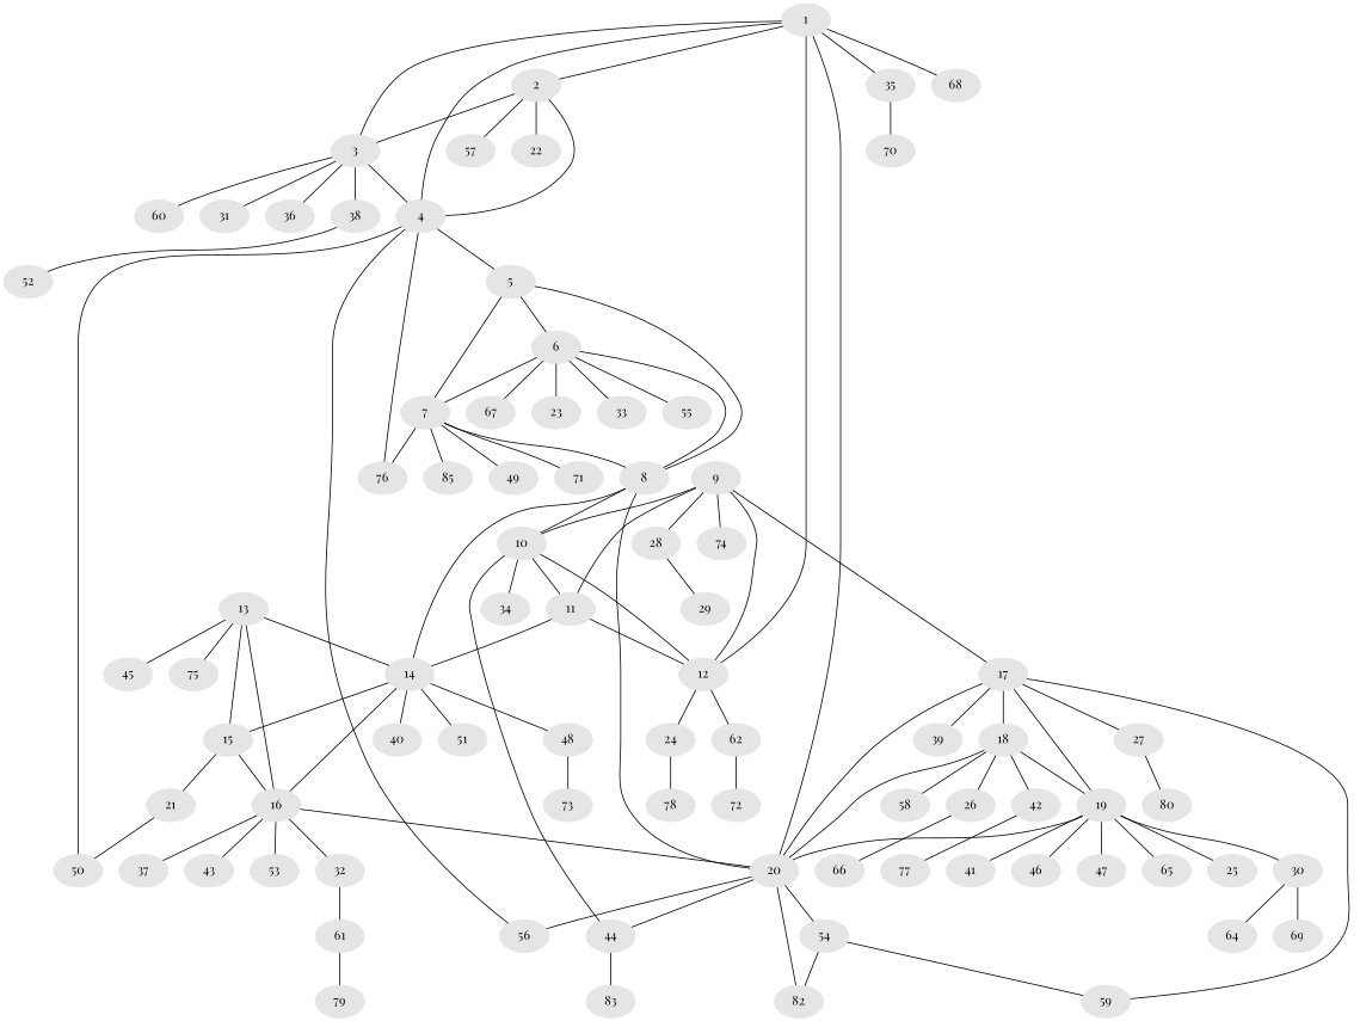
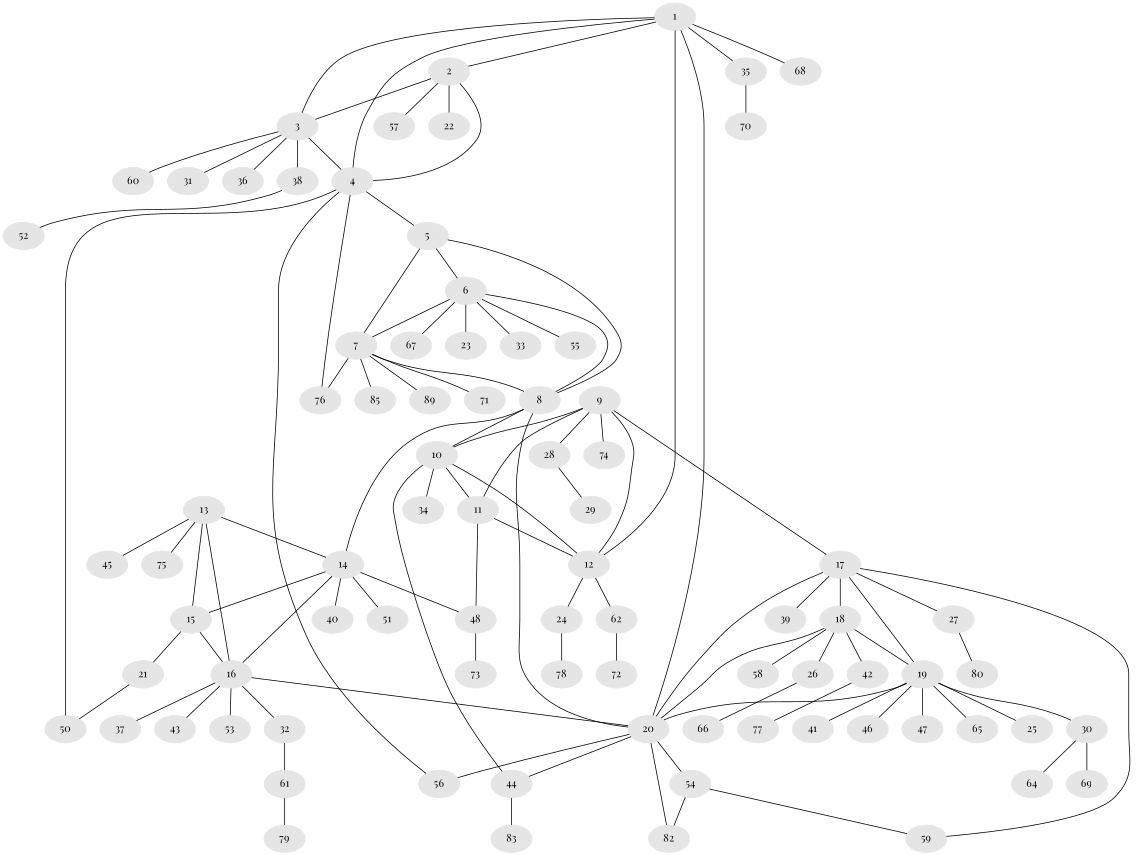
  graph {
    fontname="Playfair Display"
    node [color=gray90 fontname="Playfair Display" style=filled]
    edge [fontname="Playfair Display"]
    1
    2
    3
    4
    12
    20
    35
    68
    22
    57
    31
    36
    38
    60
    5
    50
    56
    76
    24
    62
    54
    44
    82
    70
    52
    6
    7
    8
    13
    14
    15
    16
    45
    75
    23
    33
    55
    67
-   49
+   49 [label=89]
    71
    n41 [label=85]
    10
    59
    11
    34
    40
    48
    51
    9
    17
    28
    74
    18
    19
    27
    39
    29
    83
    78
    72
    21
    32
    37
    43
    53
    73
    61
    26
    42
    58
    25
    30
    41
    46
    47
    65
    80
    66
    77
    64
    69
    79
    1 -- 2
    1 -- 3
    1 -- 4
    1 -- 12
    1 -- 20
    1 -- 35
    1 -- 68
    2 -- 3
    2 -- 4
    2 -- 22
    2 -- 57
    3 -- 4
    3 -- 31
    3 -- 36
    3 -- 38
    3 -- 60
    4 -- 5
    4 -- 50
    4 -- 56
    4 -- 76
    12 -- 24
    12 -- 62
    20 -- 56
    20 -- 54
    20 -- 44
    20 -- 82
    35 -- 70
    38 -- 52
    5 -- 6
    5 -- 7
    5 -- 8
    24 -- 78
    62 -- 72
    54 -- 82
    54 -- 59
    44 -- 83
    6 -- 7
    6 -- 8
    6 -- 23
    6 -- 33
    6 -- 55
    6 -- 67
    7 -- 76
    7 -- 8
    7 -- 49
    7 -- 71
    7 -- n41
    8 -- 20
    8 -- 14
    8 -- 10
    13 -- 14
    13 -- 15
    13 -- 16
    13 -- 45
    13 -- 75
    14 -- 15
    14 -- 16
    14 -- 40
    14 -- 48
    14 -- 51
    15 -- 16
    15 -- 21
    16 -- 20
    16 -- 32
    16 -- 37
    16 -- 43
    16 -- 53
    10 -- 12
    10 -- 44
    10 -- 11
    10 -- 34
    11 -- 12
-   11 -- 14
+   11 -- 48
    48 -- 73
    9 -- 12
    9 -- 10
    9 -- 11
    9 -- 17
    9 -- 28
    9 -- 74
    17 -- 20
    17 -- 59
    17 -- 18
    17 -- 19
    17 -- 27
    17 -- 39
    28 -- 29
    18 -- 20
    18 -- 19
    18 -- 26
    18 -- 42
    18 -- 58
    19 -- 20
    19 -- 25
    19 -- 30
    19 -- 41
    19 -- 46
    19 -- 47
    19 -- 65
    27 -- 80
    21 -- 50
    32 -- 61
    61 -- 79
    26 -- 66
    42 -- 77
    30 -- 64
    30 -- 69
  }
